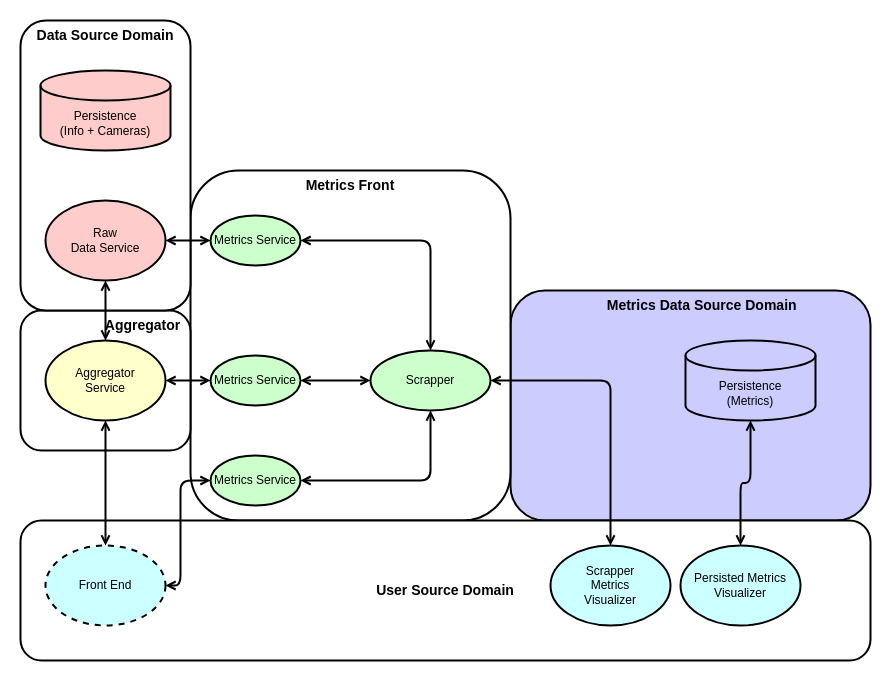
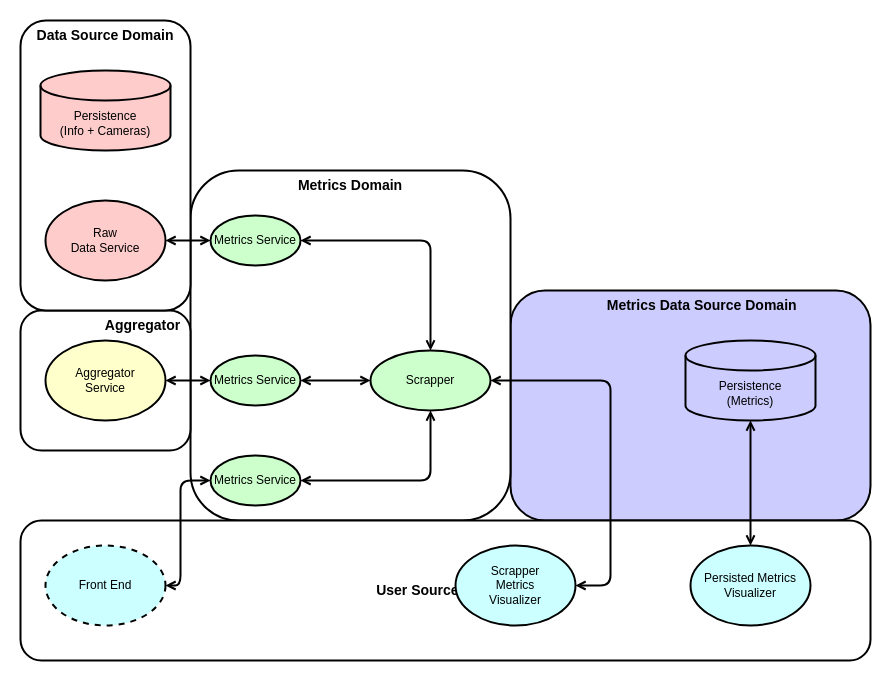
  <mxCell id="0" />
  <mxCell id="1" parent="0" />
  <mxCell id="2" value="&amp;nbsp; &amp;nbsp; &amp;nbsp; Metrics Data Source Domain" style="rounded=1;whiteSpace=wrap;html=1;strokeWidth=2;align=center;verticalAlign=top;fontSize=14;fontStyle=1;fillColor=#ccccff;" vertex="1" parent="1"><mxGeometry x="510" y="290" width="360" height="230" as="geometry" /></mxCell>
- <mxCell id="3" value="Metrics Front" style="rounded=1;whiteSpace=wrap;html=1;strokeWidth=2;verticalAlign=top;fontSize=14;fontStyle=1" vertex="1" parent="1"><mxGeometry x="190" y="170" width="320" height="350" as="geometry" /></mxCell>
+ <mxCell id="3" value="Metrics Domain" style="rounded=1;whiteSpace=wrap;html=1;strokeWidth=2;verticalAlign=top;fontSize=14;fontStyle=1" vertex="1" parent="1"><mxGeometry x="190" y="170" width="320" height="350" as="geometry" /></mxCell>
  <mxCell id="4" value="User Source Domain" style="rounded=1;whiteSpace=wrap;html=1;strokeWidth=2;fontSize=14;fontStyle=1" vertex="1" parent="1"><mxGeometry x="20" y="520" width="850" height="140" as="geometry" /></mxCell>
  <mxCell id="5" value="Aggregator&amp;nbsp;&amp;nbsp;" style="rounded=1;whiteSpace=wrap;html=1;strokeWidth=2;verticalAlign=top;align=right;fontSize=14;fontStyle=1" vertex="1" parent="1"><mxGeometry x="20" y="310" width="170" height="140" as="geometry" /></mxCell>
  <mxCell id="6" value="Data Source Domain" style="rounded=1;whiteSpace=wrap;html=1;strokeWidth=2;verticalAlign=top;fontSize=14;fontStyle=1" vertex="1" parent="1"><mxGeometry x="20" y="20" width="170" height="290" as="geometry" /></mxCell>
  <mxCell id="7" style="edgeStyle=orthogonalEdgeStyle;rounded=0;orthogonalLoop=1;jettySize=auto;html=1;endArrow=open;endFill=0;startArrow=open;startFill=0;strokeWidth=2;" edge="1" parent="1" source="8" target="24"><mxGeometry relative="1" as="geometry" /></mxCell>
  <mxCell id="8" value="Raw&lt;br&gt;Data Service" style="ellipse;whiteSpace=wrap;html=1;strokeWidth=2;fillColor=#FFCCCC;" vertex="1" parent="1"><mxGeometry x="45" y="200" width="120" height="80" as="geometry" /></mxCell>
  <mxCell id="9" style="edgeStyle=orthogonalEdgeStyle;rounded=0;orthogonalLoop=1;jettySize=auto;html=1;exitX=1;exitY=0.5;exitDx=0;exitDy=0;entryX=0;entryY=0.5;entryDx=0;entryDy=0;startArrow=open;startFill=0;endArrow=open;endFill=0;strokeWidth=2;" edge="1" parent="1" source="11" target="22"><mxGeometry relative="1" as="geometry" /></mxCell>
- <mxCell id="10" style="edgeStyle=orthogonalEdgeStyle;rounded=0;orthogonalLoop=1;jettySize=auto;html=1;exitX=0.5;exitY=0;exitDx=0;exitDy=0;entryX=0.5;entryY=1;entryDx=0;entryDy=0;startArrow=open;startFill=0;endArrow=open;endFill=0;strokeWidth=2;" edge="1" parent="1" source="11" target="8"><mxGeometry relative="1" as="geometry" /></mxCell>
  <mxCell id="11" value="Aggregator&lt;br&gt;Service" style="ellipse;whiteSpace=wrap;html=1;strokeWidth=2;fillColor=#FFFFCC;" vertex="1" parent="1"><mxGeometry x="45" y="340" width="120" height="80" as="geometry" /></mxCell>
  <mxCell id="12" value="Persistence&lt;br&gt;(Info + Cameras)" style="shape=cylinder3;whiteSpace=wrap;html=1;boundedLbl=1;backgroundOutline=1;size=15;strokeWidth=2;fillColor=#FFCCCC;" vertex="1" parent="1"><mxGeometry x="40" y="70" width="130" height="80" as="geometry" /></mxCell>
  <mxCell id="13" value="Scrapper" style="ellipse;whiteSpace=wrap;html=1;strokeWidth=2;fillColor=#CCFFCC;" vertex="1" parent="1"><mxGeometry x="370" y="350" width="120" height="60" as="geometry" /></mxCell>
  <mxCell id="14" style="edgeStyle=orthogonalEdgeStyle;rounded=1;orthogonalLoop=1;jettySize=auto;html=1;entryX=0.5;entryY=0;entryDx=0;entryDy=0;startArrow=open;startFill=0;endArrow=open;endFill=0;strokeWidth=2;" edge="1" parent="1" source="15" target="27"><mxGeometry relative="1" as="geometry" /></mxCell>
  <mxCell id="15" value="Persistence&lt;br&gt;(Metrics)" style="shape=cylinder3;whiteSpace=wrap;html=1;boundedLbl=1;backgroundOutline=1;size=15;strokeWidth=2;fillColor=#CCCCFF;" vertex="1" parent="1"><mxGeometry x="685" y="340" width="130" height="80" as="geometry" /></mxCell>
  <mxCell id="16" style="edgeStyle=orthogonalEdgeStyle;rounded=1;orthogonalLoop=1;jettySize=auto;html=1;exitX=1;exitY=0.5;exitDx=0;exitDy=0;entryX=0;entryY=0.5;entryDx=0;entryDy=0;startArrow=open;startFill=0;endArrow=open;endFill=0;strokeWidth=2;" edge="1" parent="1" source="18" target="20"><mxGeometry relative="1" as="geometry"><Array as="points"><mxPoint x="180" y="585" /><mxPoint x="180" y="480" /></Array></mxGeometry></mxCell>
- <mxCell id="17" style="edgeStyle=orthogonalEdgeStyle;rounded=0;orthogonalLoop=1;jettySize=auto;html=1;exitX=0.5;exitY=0;exitDx=0;exitDy=0;entryX=0.5;entryY=1;entryDx=0;entryDy=0;startArrow=open;startFill=0;endArrow=open;endFill=0;strokeWidth=2;" edge="1" parent="1" source="18" target="11"><mxGeometry relative="1" as="geometry" /></mxCell>
  <mxCell id="18" value="Front End" style="ellipse;whiteSpace=wrap;html=1;strokeWidth=2;fillColor=#CCFFFF;dashed=1;" vertex="1" parent="1"><mxGeometry x="45" y="545" width="120" height="80" as="geometry" /></mxCell>
  <mxCell id="19" style="edgeStyle=orthogonalEdgeStyle;rounded=1;orthogonalLoop=1;jettySize=auto;html=1;exitX=1;exitY=0.5;exitDx=0;exitDy=0;entryX=0.5;entryY=1;entryDx=0;entryDy=0;startArrow=open;startFill=0;endArrow=open;endFill=0;strokeWidth=2;" edge="1" parent="1" source="20" target="13"><mxGeometry relative="1" as="geometry" /></mxCell>
  <mxCell id="20" value="Metrics Service" style="ellipse;whiteSpace=wrap;html=1;strokeWidth=2;fillColor=#CCFFCC;" vertex="1" parent="1"><mxGeometry x="210" y="455" width="90" height="50" as="geometry" /></mxCell>
  <mxCell id="21" style="edgeStyle=orthogonalEdgeStyle;rounded=0;orthogonalLoop=1;jettySize=auto;html=1;exitX=1;exitY=0.5;exitDx=0;exitDy=0;startArrow=open;startFill=0;endArrow=open;endFill=0;strokeWidth=2;" edge="1" parent="1" source="22" target="13"><mxGeometry relative="1" as="geometry" /></mxCell>
  <mxCell id="22" value="Metrics Service" style="ellipse;whiteSpace=wrap;html=1;strokeWidth=2;fillColor=#CCFFCC;" vertex="1" parent="1"><mxGeometry x="210" y="355" width="90" height="50" as="geometry" /></mxCell>
  <mxCell id="23" style="edgeStyle=orthogonalEdgeStyle;rounded=1;orthogonalLoop=1;jettySize=auto;html=1;exitX=1;exitY=0.5;exitDx=0;exitDy=0;entryX=0.5;entryY=0;entryDx=0;entryDy=0;startArrow=open;startFill=0;endArrow=open;endFill=0;strokeWidth=2;" edge="1" parent="1" source="24" target="13"><mxGeometry relative="1" as="geometry" /></mxCell>
  <mxCell id="24" value="Metrics Service" style="ellipse;whiteSpace=wrap;html=1;strokeWidth=2;fillColor=#CCFFCC;" vertex="1" parent="1"><mxGeometry x="210" y="215" width="90" height="50" as="geometry" /></mxCell>
  <mxCell id="25" style="edgeStyle=orthogonalEdgeStyle;rounded=1;orthogonalLoop=1;jettySize=auto;html=1;entryX=1;entryY=0.5;entryDx=0;entryDy=0;startArrow=open;startFill=0;endArrow=open;endFill=0;strokeWidth=2;" edge="1" parent="1" source="26" target="13"><mxGeometry relative="1" as="geometry"><Array as="points"><mxPoint x="610" y="380" /></Array></mxGeometry></mxCell>
- <mxCell id="26" value="Scrapper&lt;br&gt;Metrics&lt;br&gt;Visualizer" style="ellipse;whiteSpace=wrap;html=1;strokeWidth=2;fillColor=#CCFFFF;" vertex="1" parent="1"><mxGeometry x="550" y="545" width="120" height="80" as="geometry" /></mxCell>
- <mxCell id="27" value="Persisted Metrics Visualizer" style="ellipse;whiteSpace=wrap;html=1;strokeWidth=2;fillColor=#CCFFFF;" vertex="1" parent="1"><mxGeometry x="680" y="545" width="120" height="80" as="geometry" /></mxCell>
+ <mxCell id="26" value="Scrapper&lt;br&gt;Metrics&lt;br&gt;Visualizer" style="ellipse;whiteSpace=wrap;html=1;strokeWidth=2;fillColor=#CCFFFF;" vertex="1" parent="1"><mxGeometry x="455" y="545" width="120" height="80" as="geometry" /></mxCell>
+ <mxCell id="27" value="Persisted Metrics Visualizer" style="ellipse;whiteSpace=wrap;html=1;strokeWidth=2;fillColor=#CCFFFF;" vertex="1" parent="1"><mxGeometry x="690" y="545" width="120" height="80" as="geometry" /></mxCell>
